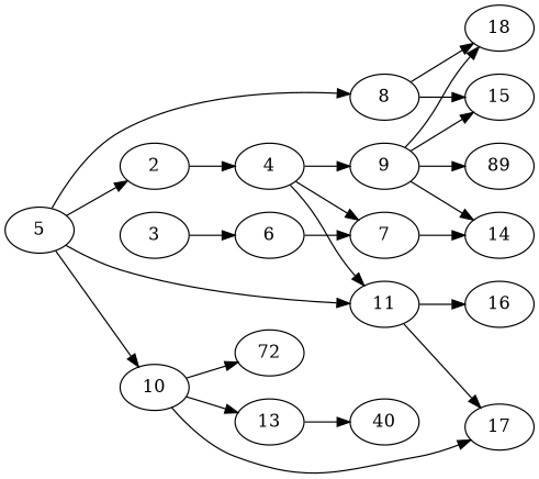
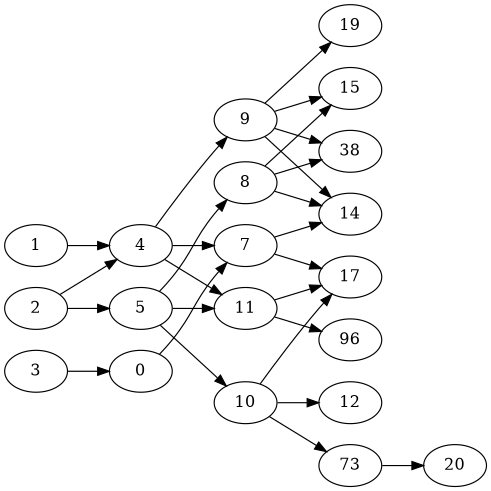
  digraph {
    rankdir=LR
    node [alpha=0.16]
+   1 [alpha=0.07 expect_size=44251136]
    4 [alpha=0.19 expect_size=31077376]
    7 [alpha=0.12 expect_size=44992512]
    9 [alpha=0.02 expect_size=49272832]
    11 [alpha=0.17 expect_size=28505088]
    14 [expect_size=46987264]
    17 [alpha=0.19 expect_size=19446784]
    15 [expect_size=44925952]
-   18 [alpha=0.04 expect_size=47342592]
-   19 [expect_size=51899392 label=89]
-   16 [alpha=0.04 expect_size=49321984]
+   18 [alpha=0.04 expect_size=47342592 label=38]
+   19 [expect_size=51899392]
+   16 [alpha=0.04 expect_size=49321984 label=96]
    2 [alpha=0.14 expect_size=41281536]
    5 [alpha=0.02 expect_size=38097920]
    8 [alpha=0.02 expect_size=22594560]
    10 [alpha=0.01 expect_size=49904640]
-   12 [alpha=0.18 expect_size=45995008 label=72]
-   13 [alpha=0.10 expect_size=31966208]
+   12 [alpha=0.18 expect_size=45995008]
+   13 [alpha=0.10 expect_size=31966208 label=73]
    3 [alpha=0.06 expect_size=33691648]
-   6 [alpha=0.07 expect_size=41172992]
-   20 [expect_size=10389504 label=40]
+   6 [alpha=0.07 expect_size=41172992 label=0]
+   20 [expect_size=10389504]
+   1 -> 4
    4 -> 7
    4 -> 9
    4 -> 11
    7 -> 14
+   7 -> 17
    9 -> 14
    9 -> 15
    9 -> 18
    9 -> 19
    11 -> 17
    11 -> 16
    2 -> 4
-   5 -> 2
+   2 -> 5
    5 -> 11
    5 -> 8
    5 -> 10
+   8 -> 14
    8 -> 15
    8 -> 18
    10 -> 17
    10 -> 12
    10 -> 13
    13 -> 20
    3 -> 6
    6 -> 7
  }
